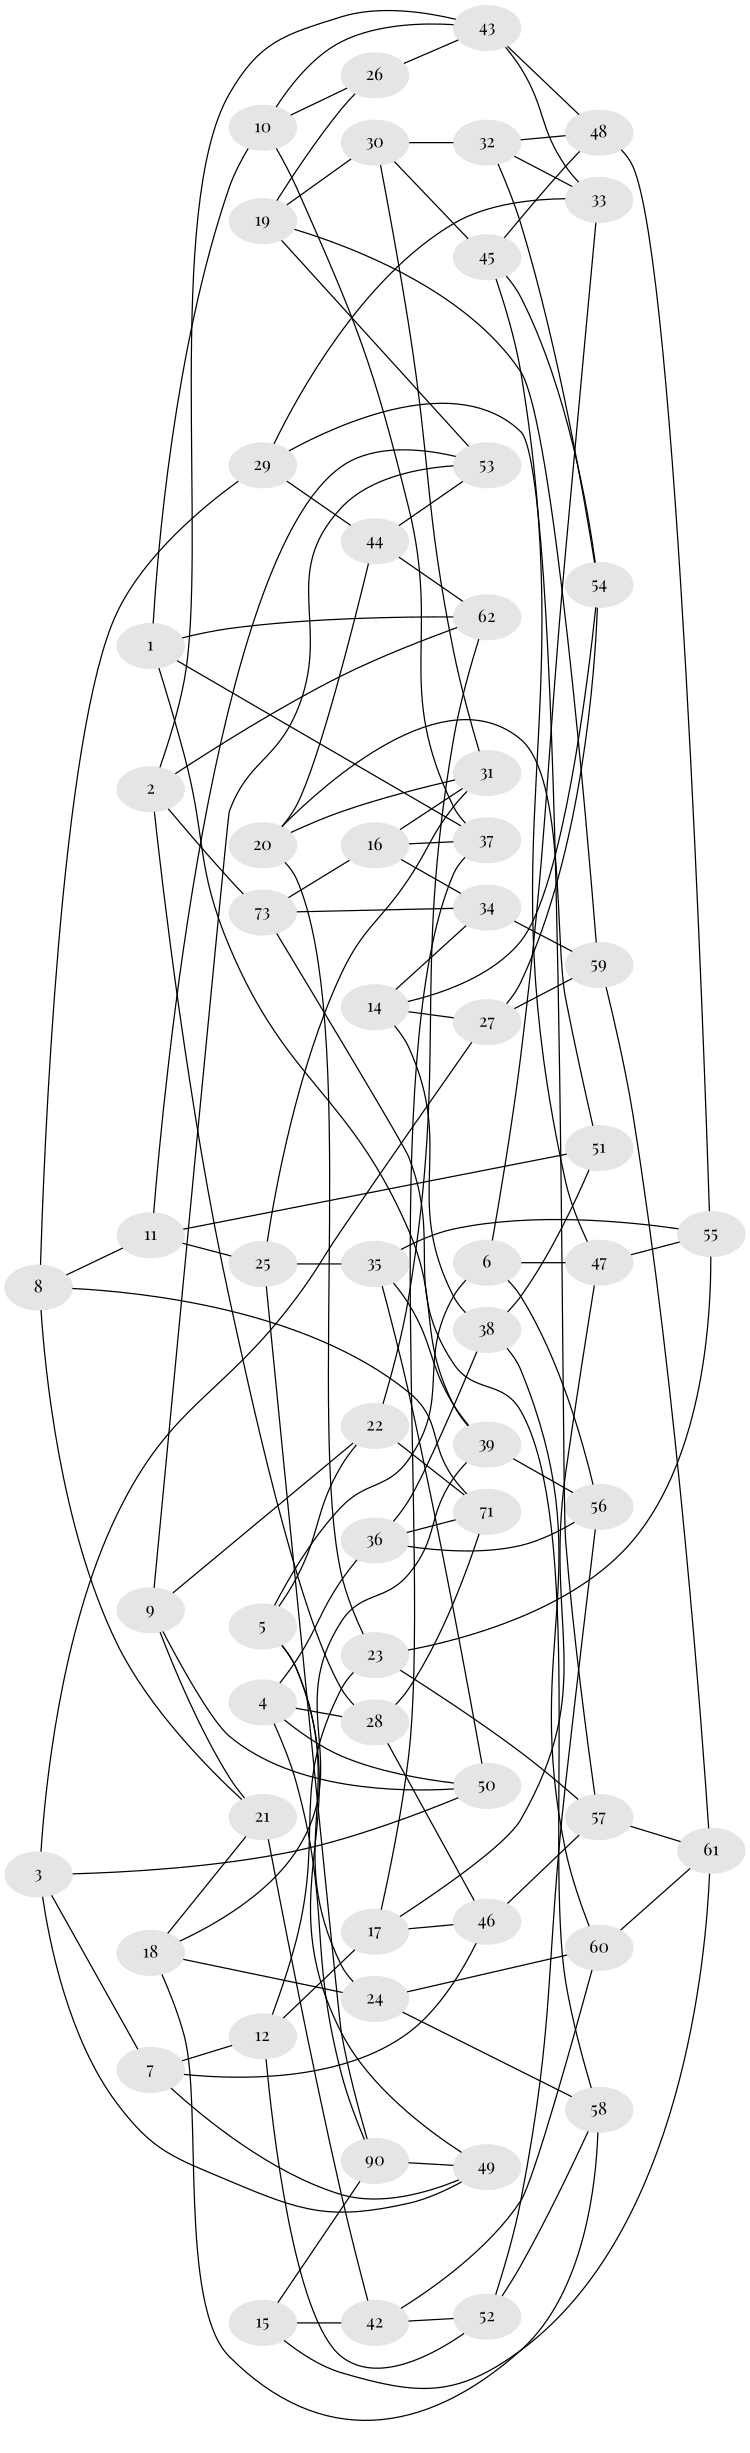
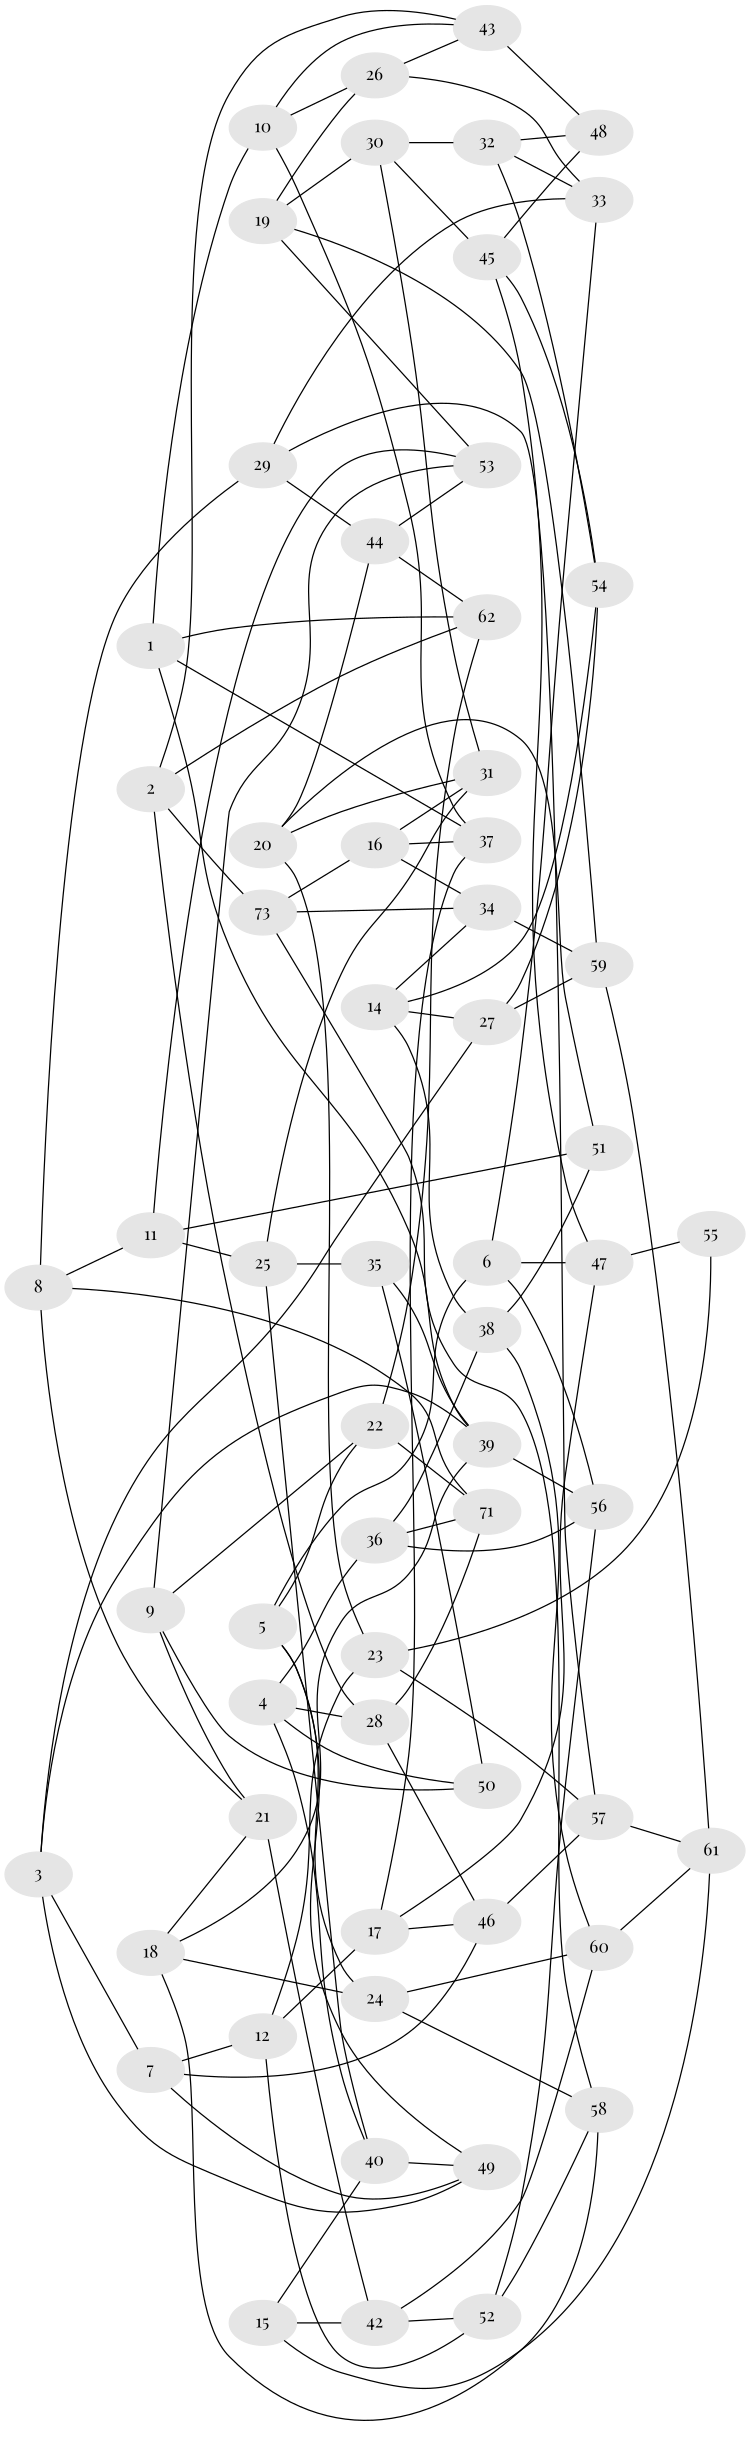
  graph {
    fontname="Playfair Display"
    rankdir=LR
    node [color=gray90 fontname="Playfair Display" style=filled]
    edge [fontname="Playfair Display"]
    1
    10
    37
    39
    62
    43
    26
    56
    2
    n10 [label=73]
    28
    16
    34
    58
    46
    n16 [label=71]
    48
    3
    7
    27
    49
    50
    12
    54
    59
    4
    36
-   40 [label=90]
+   40
    38
    5
    6
    22
    24
    33
    47
    60
    55
    17
    23
    52
    57
    8
    11
    21
    29
    53
    25
    51
    42
    44
    9
    31
    35
    14
    15
    61
    18
    19
    30
    32
    45
    20
    1 -- 10
    1 -- 37
    1 -- 39
    1 -- 62
    10 -- 37
    10 -- 43
    10 -- 26
    39 -- 56
    43 -- 48
    26 -- 43
-   43 -- 33
+   26 -- 33
    2 -- 62
    2 -- 43
    2 -- n10
    2 -- 28
    n10 -- 16
    n10 -- 34
    n10 -- 58
    28 -- 46
    28 -- n16
    16 -- 37
    16 -- 34
    16 -- 31
    34 -- 59
    46 -- 57
-   48 -- 55
    3 -- 7
    3 -- 27
    3 -- 49
-   3 -- 50
+   3 -- 39
    7 -- 46
    7 -- 49
    7 -- 12
    27 -- 54
    27 -- 59
    12 -- 17
    12 -- 23
    12 -- 52
    59 -- 61
    4 -- 28
    4 -- 50
    4 -- 36
    4 -- 40
    36 -- 56
    36 -- n16
    36 -- 38
    40 -- 49
    38 -- 60
    38 -- 51
    5 -- 49
    5 -- 6
    5 -- 22
    5 -- 24
    6 -- 56
    6 -- 33
    6 -- 47
    22 -- 62
    22 -- n16
    24 -- 58
    24 -- 60
    47 -- 55
    60 -- 61
    17 -- 37
    17 -- 46
    17 -- 47
    23 -- 55
    23 -- 57
    52 -- 56
    52 -- 58
    57 -- 61
    8 -- n16
    8 -- 11
    8 -- 21
    8 -- 29
    11 -- 53
    11 -- 25
    11 -- 51
    21 -- 42
    29 -- 33
    29 -- 57
    29 -- 44
    25 -- 40
    25 -- 31
    25 -- 35
    42 -- 60
    42 -- 52
    44 -- 62
    44 -- 53
    9 -- 50
    9 -- 22
    9 -- 21
    9 -- 53
    35 -- 39
    35 -- 50
-   35 -- 55
    14 -- 34
    14 -- 27
    14 -- 54
    14 -- 38
    15 -- 40
    15 -- 42
    15 -- 61
    18 -- 39
    18 -- 58
    18 -- 24
    18 -- 21
    19 -- 26
    19 -- 59
    19 -- 53
    19 -- 30
    30 -- 31
    30 -- 32
    30 -- 45
    32 -- 48
    32 -- 54
    32 -- 33
    45 -- 48
    45 -- 54
    45 -- 47
    20 -- 23
    20 -- 51
    20 -- 44
    20 -- 31
  }
